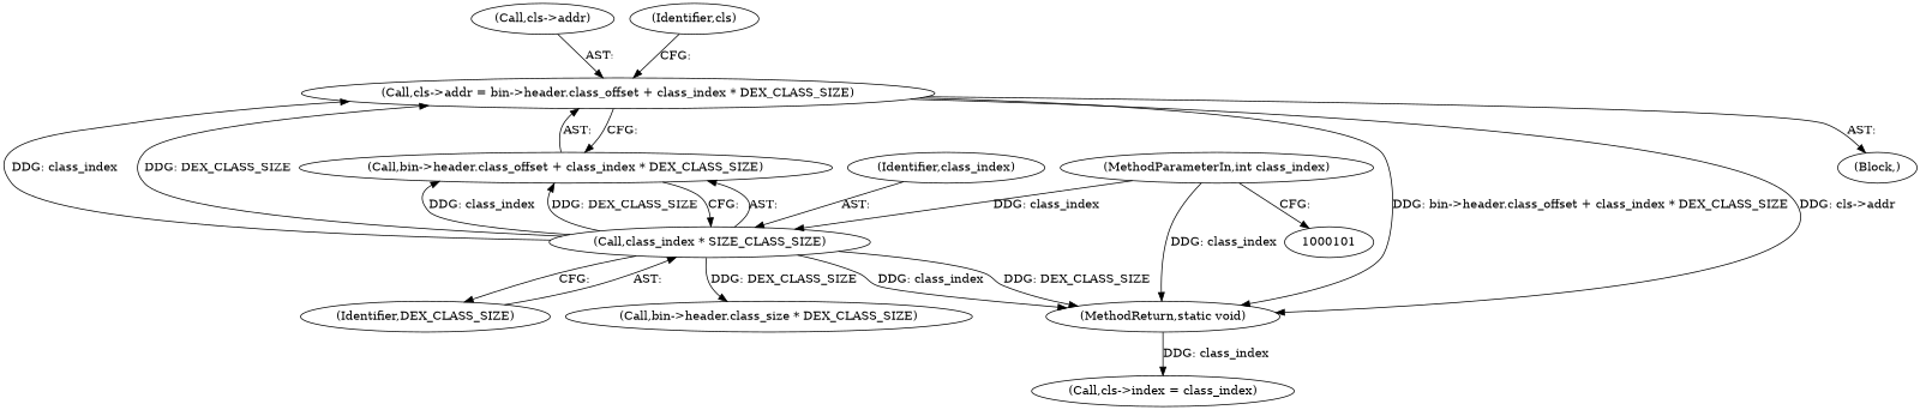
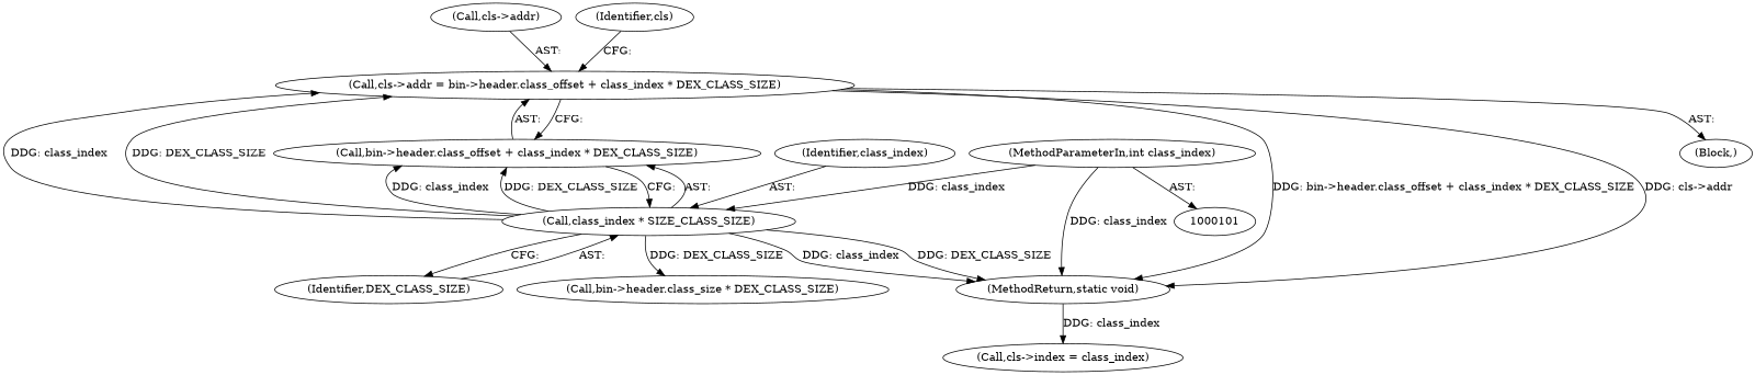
  digraph {
    n1 [label="(Call,cls->addr = bin->header.class_offset + class_index * DEX_CLASS_SIZE)"]
    n2 [label="(MethodReturn,static void)"]
    n3 [label="(Block,)"]
    n4 [label="(Call,bin->header.class_offset + class_index * DEX_CLASS_SIZE)"]
    n5 [label="(Call,cls->index = class_index)"]
    n6 [label="(Call,class_index * SIZE_CLASS_SIZE)"]
    n7 [label="(Identifier,DEX_CLASS_SIZE)"]
    n8 [label="(Call,bin->header.class_size * DEX_CLASS_SIZE)"]
    n9 [label="(MethodParameterIn,int class_index)"]
    1000101
    n11 [label="(Call,cls->addr)"]
    n12 [label="(Identifier,cls)"]
    n13 [label="(Identifier,class_index)"]
    n1 -> n2 [label="DDG: bin->header.class_offset + class_index * DEX_CLASS_SIZE"]
    n1 -> n2 [label="DDG: cls->addr"]
    n1 -> n3 [label="AST: "]
    n1 -> n4 [label="CFG: "]
    n2 -> n5 [label="DDG: class_index"]
    n4 -> n1 [label="AST: "]
    n4 -> n6 [label="CFG: "]
    n6 -> n1 [label="DDG: class_index"]
    n6 -> n1 [label="DDG: DEX_CLASS_SIZE"]
    n6 -> n2 [label="DDG: class_index"]
    n6 -> n2 [label="DDG: DEX_CLASS_SIZE"]
    n6 -> n4 [label="AST: "]
    n6 -> n4 [label="DDG: class_index"]
    n6 -> n4 [label="DDG: DEX_CLASS_SIZE"]
    n6 -> n7 [label="CFG: "]
    n6 -> n8 [label="DDG: DEX_CLASS_SIZE"]
    n7 -> n6 [label="AST: "]
    n9 -> n2 [label="DDG: class_index"]
    n9 -> n6 [label="DDG: class_index"]
-   n9 -> 1000101 [label="CFG: "]
+   n9 -> 1000101 [label="AST: "]
    n11 -> n1 [label="AST: "]
    n12 -> n1 [label="CFG: "]
    n13 -> n6 [label="AST: "]
  }
